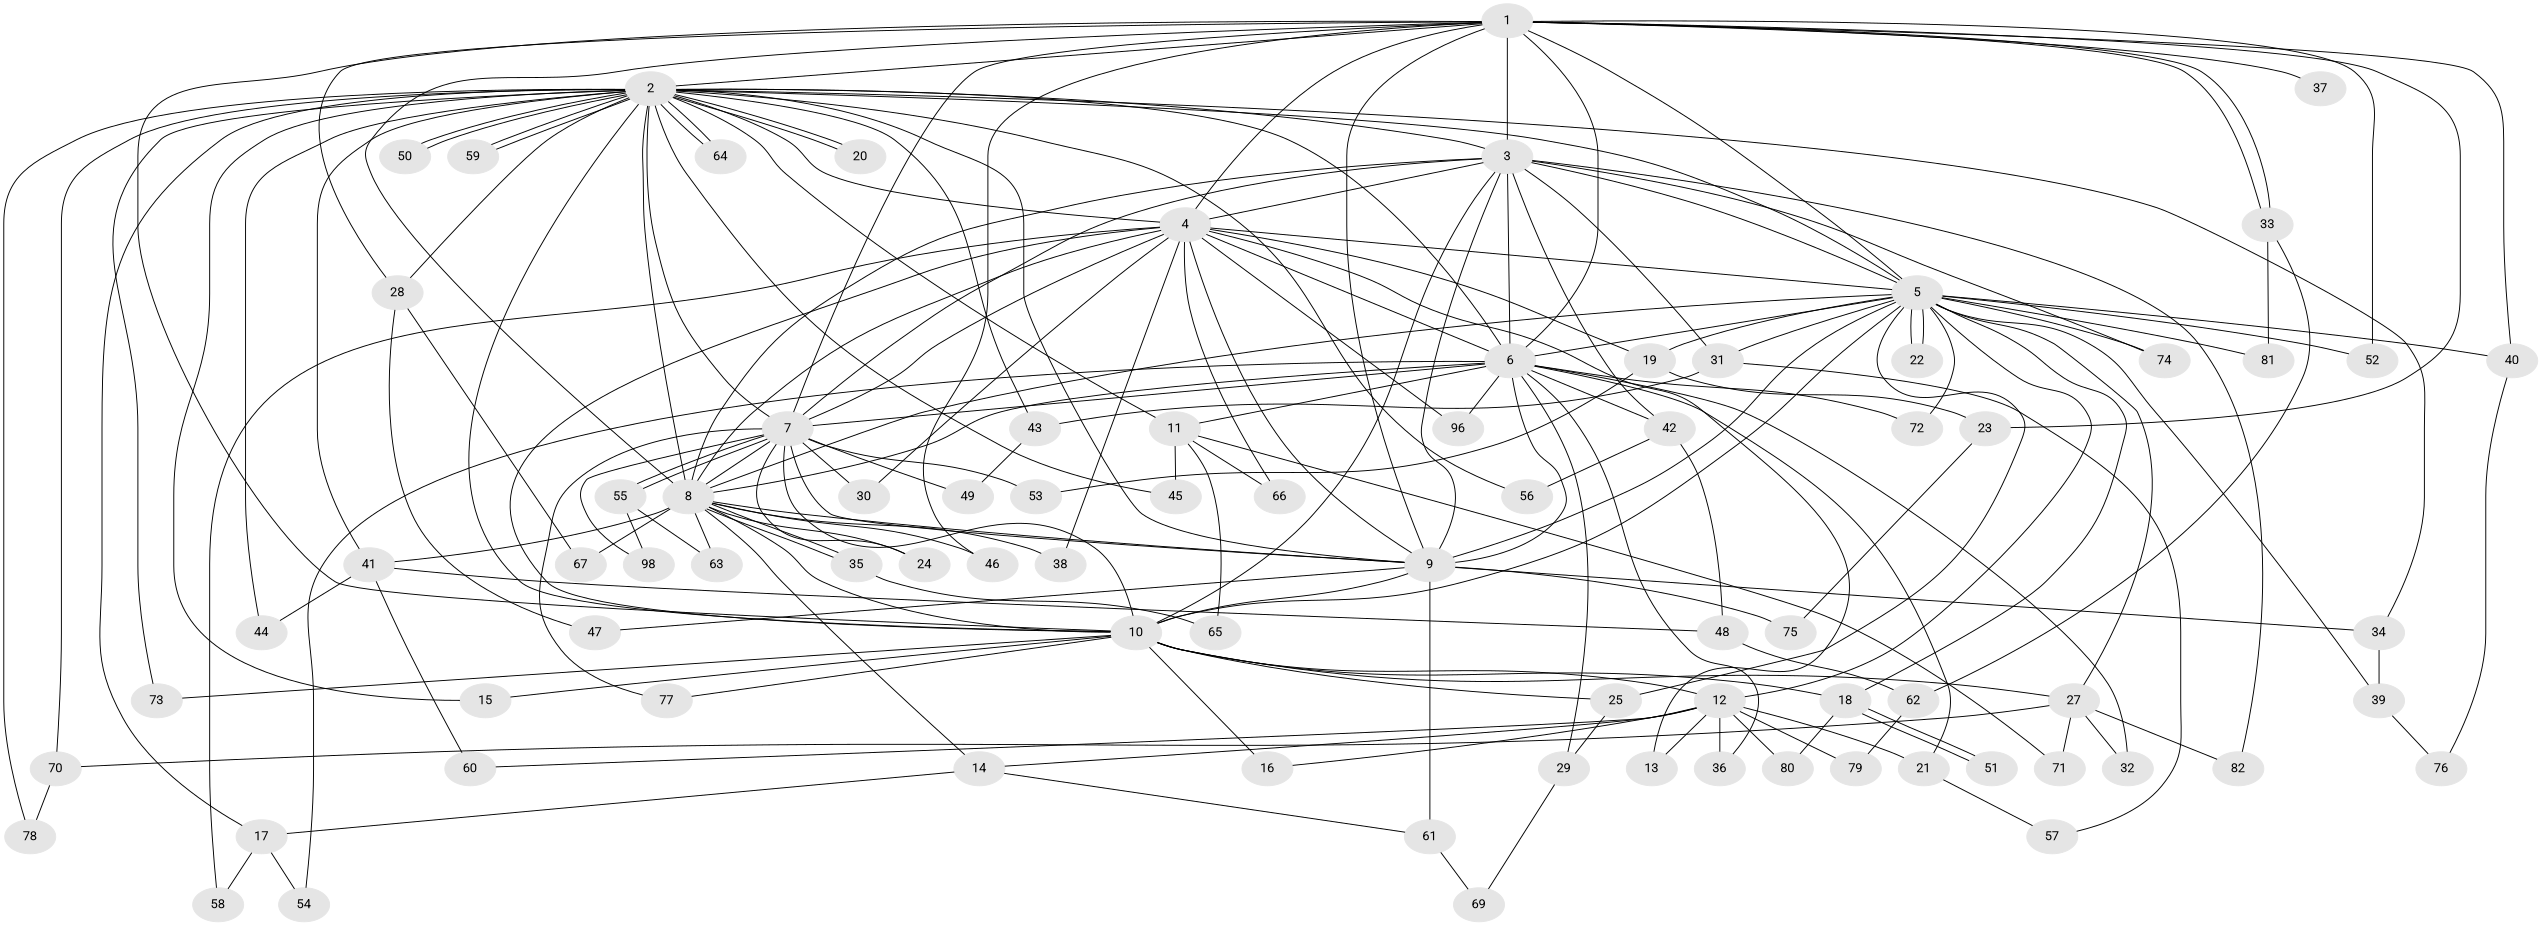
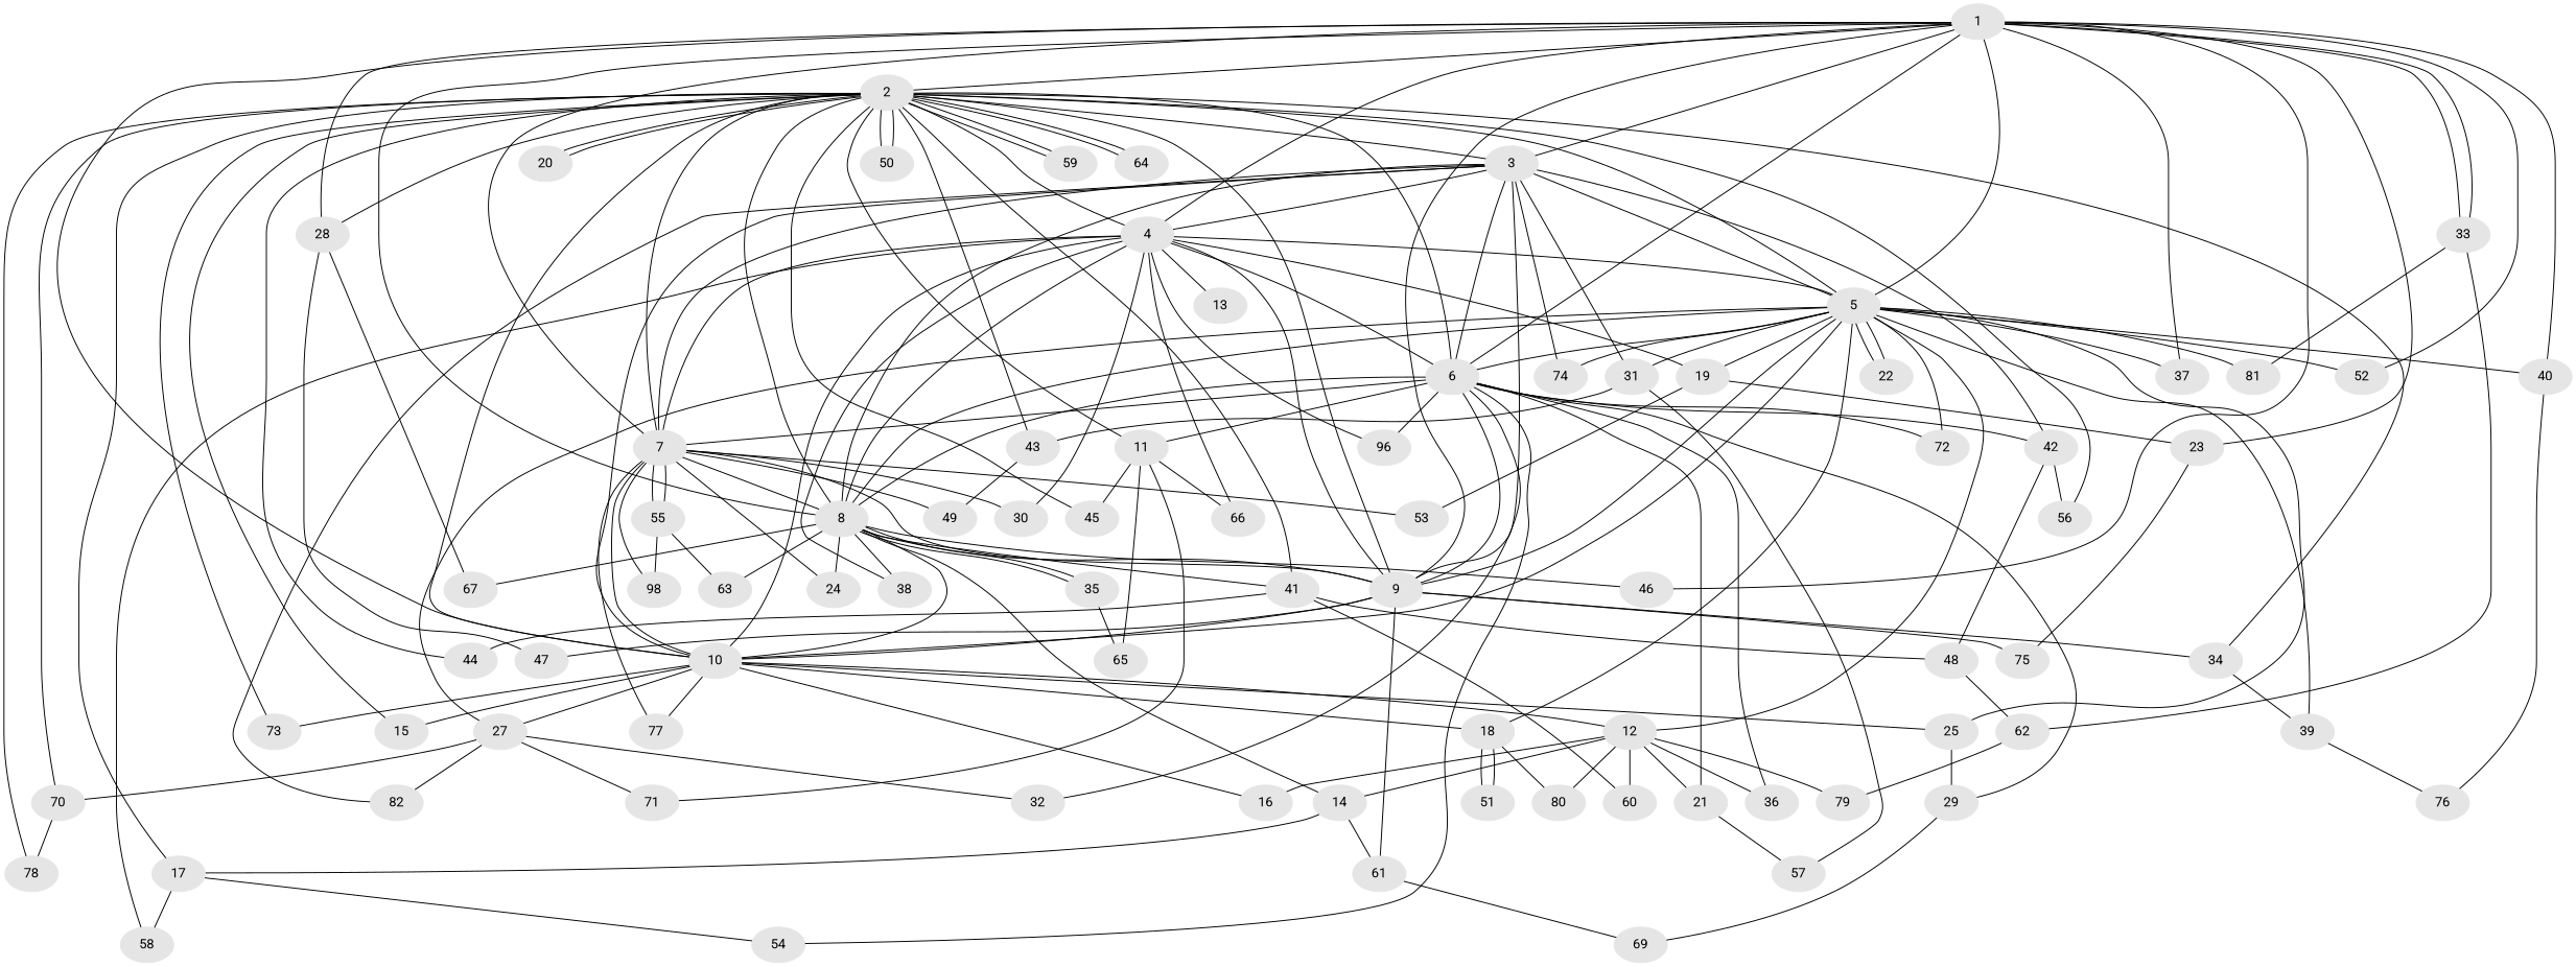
  graph {
    fontname=Roboto
    node [color=gray90 fontname=Roboto style=filled]
    edge [fontname=Roboto]
    1
    2
    3
    4
    5
    6
    7
    8
    9
    10
    23
    28
    33
    37
    40
    46
    52
    11
    15
    17
    20
    34
    41
    43
    44
    45
    50
    56
    59
    64
    70
    73
    78
    31
    42
    74
    82
    13
    19
    n40 [label=96]
    30
    38
    58
    66
    12
    18
    22
    25
    27
    39
    72
    81
    21
    29
    32
    36
    54
    24
    49
    53
    55
    n62 [label=98]
    77
    14
    35
    63
    67
    47
    61
    75
    16
    62
    76
    65
    71
    60
    48
    57
    79
    80
    51
    69
    1 -- 2
    1 -- 3
    1 -- 4
    1 -- 5
    1 -- 6
    1 -- 7
    1 -- 8
    1 -- 9
    1 -- 10
    1 -- 23
    1 -- 28
    1 -- 33
    1 -- 33
    1 -- 37
    1 -- 40
    1 -- 46
    1 -- 52
    2 -- 3
    2 -- 4
    2 -- 5
    2 -- 6
    2 -- 7
    2 -- 8
    2 -- 9
    2 -- 10
    2 -- 28
    2 -- 11
    2 -- 15
    2 -- 17
    2 -- 20
    2 -- 20
    2 -- 34
    2 -- 41
    2 -- 43
    2 -- 44
    2 -- 45
    2 -- 50
    2 -- 50
    2 -- 56
    2 -- 59
    2 -- 59
    2 -- 64
    2 -- 64
    2 -- 70
    2 -- 73
    2 -- 78
    3 -- 4
    3 -- 5
    3 -- 6
    3 -- 7
    3 -- 8
    3 -- 9
    3 -- 10
    3 -- 31
    3 -- 42
    3 -- 74
    3 -- 82
    4 -- 5
    4 -- 6
    4 -- 7
    4 -- 8
    4 -- 9
    4 -- 10
    4 -- 13
    4 -- 19
    4 -- n40
    4 -- 30
    4 -- 38
    4 -- 58
    4 -- 66
    5 -- 6
    5 -- 8
    5 -- 9
    5 -- 10
+   5 -- 37
    5 -- 40
    5 -- 52
    5 -- 31
    5 -- 74
    5 -- 19
    5 -- 12
    5 -- 18
    5 -- 22
    5 -- 22
    5 -- 25
    5 -- 27
    5 -- 39
    5 -- 72
    5 -- 81
    6 -- 7
    6 -- 8
    6 -- 9
    6 -- 11
    6 -- 42
    6 -- n40
    6 -- 72
    6 -- 21
    6 -- 29
    6 -- 32
    6 -- 36
    6 -- 54
    7 -- 8
    7 -- 9
    7 -- 10
    7 -- 30
    7 -- 24
    7 -- 49
    7 -- 53
    7 -- 55
    7 -- 55
    7 -- n62
    7 -- 77
    8 -- 9
    8 -- 10
    8 -- 46
    8 -- 41
    8 -- 38
    8 -- 24
    8 -- 14
    8 -- 35
    8 -- 35
    8 -- 63
    8 -- 67
    9 -- 10
    9 -- 34
    9 -- 47
    9 -- 61
    9 -- 75
    10 -- 15
    10 -- 73
    10 -- 12
    10 -- 18
    10 -- 25
    10 -- 27
    10 -- 77
    10 -- 16
    23 -- 75
    28 -- 67
    28 -- 47
    33 -- 81
    33 -- 62
    40 -- 76
    11 -- 45
    11 -- 66
    11 -- 65
    11 -- 71
    17 -- 58
    17 -- 54
    34 -- 39
    41 -- 44
    41 -- 60
    41 -- 48
    43 -- 49
    70 -- 78
    31 -- 43
    31 -- 57
    42 -- 56
    42 -- 48
    19 -- 23
    19 -- 53
-   12 -- 13
    12 -- 21
    12 -- 36
    12 -- 14
    12 -- 16
    12 -- 60
    12 -- 79
    12 -- 80
    18 -- 80
    18 -- 51
    18 -- 51
    25 -- 29
    27 -- 70
    27 -- 82
    27 -- 32
    27 -- 71
    39 -- 76
    21 -- 57
    29 -- 69
    55 -- n62
    55 -- 63
    14 -- 17
    14 -- 61
    35 -- 65
    61 -- 69
    62 -- 79
    48 -- 62
  }
